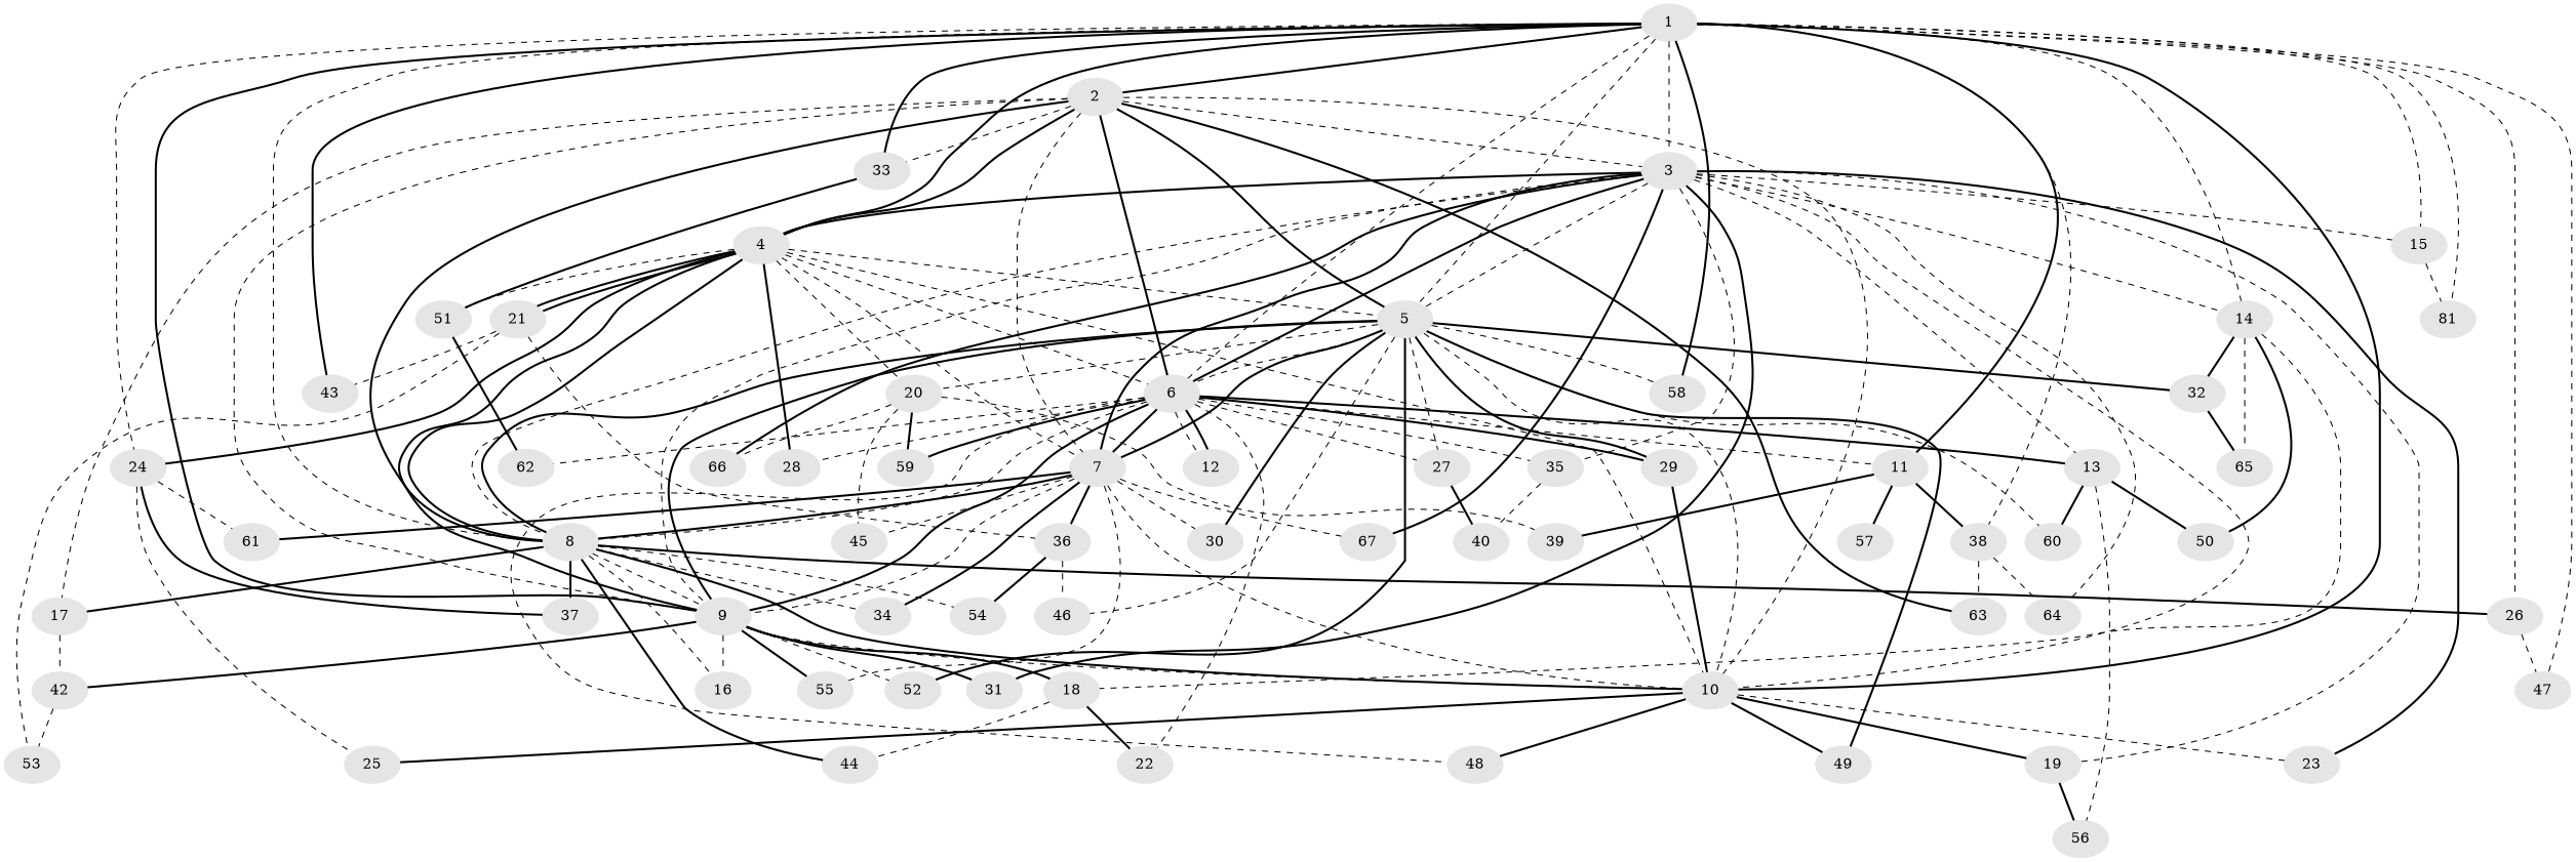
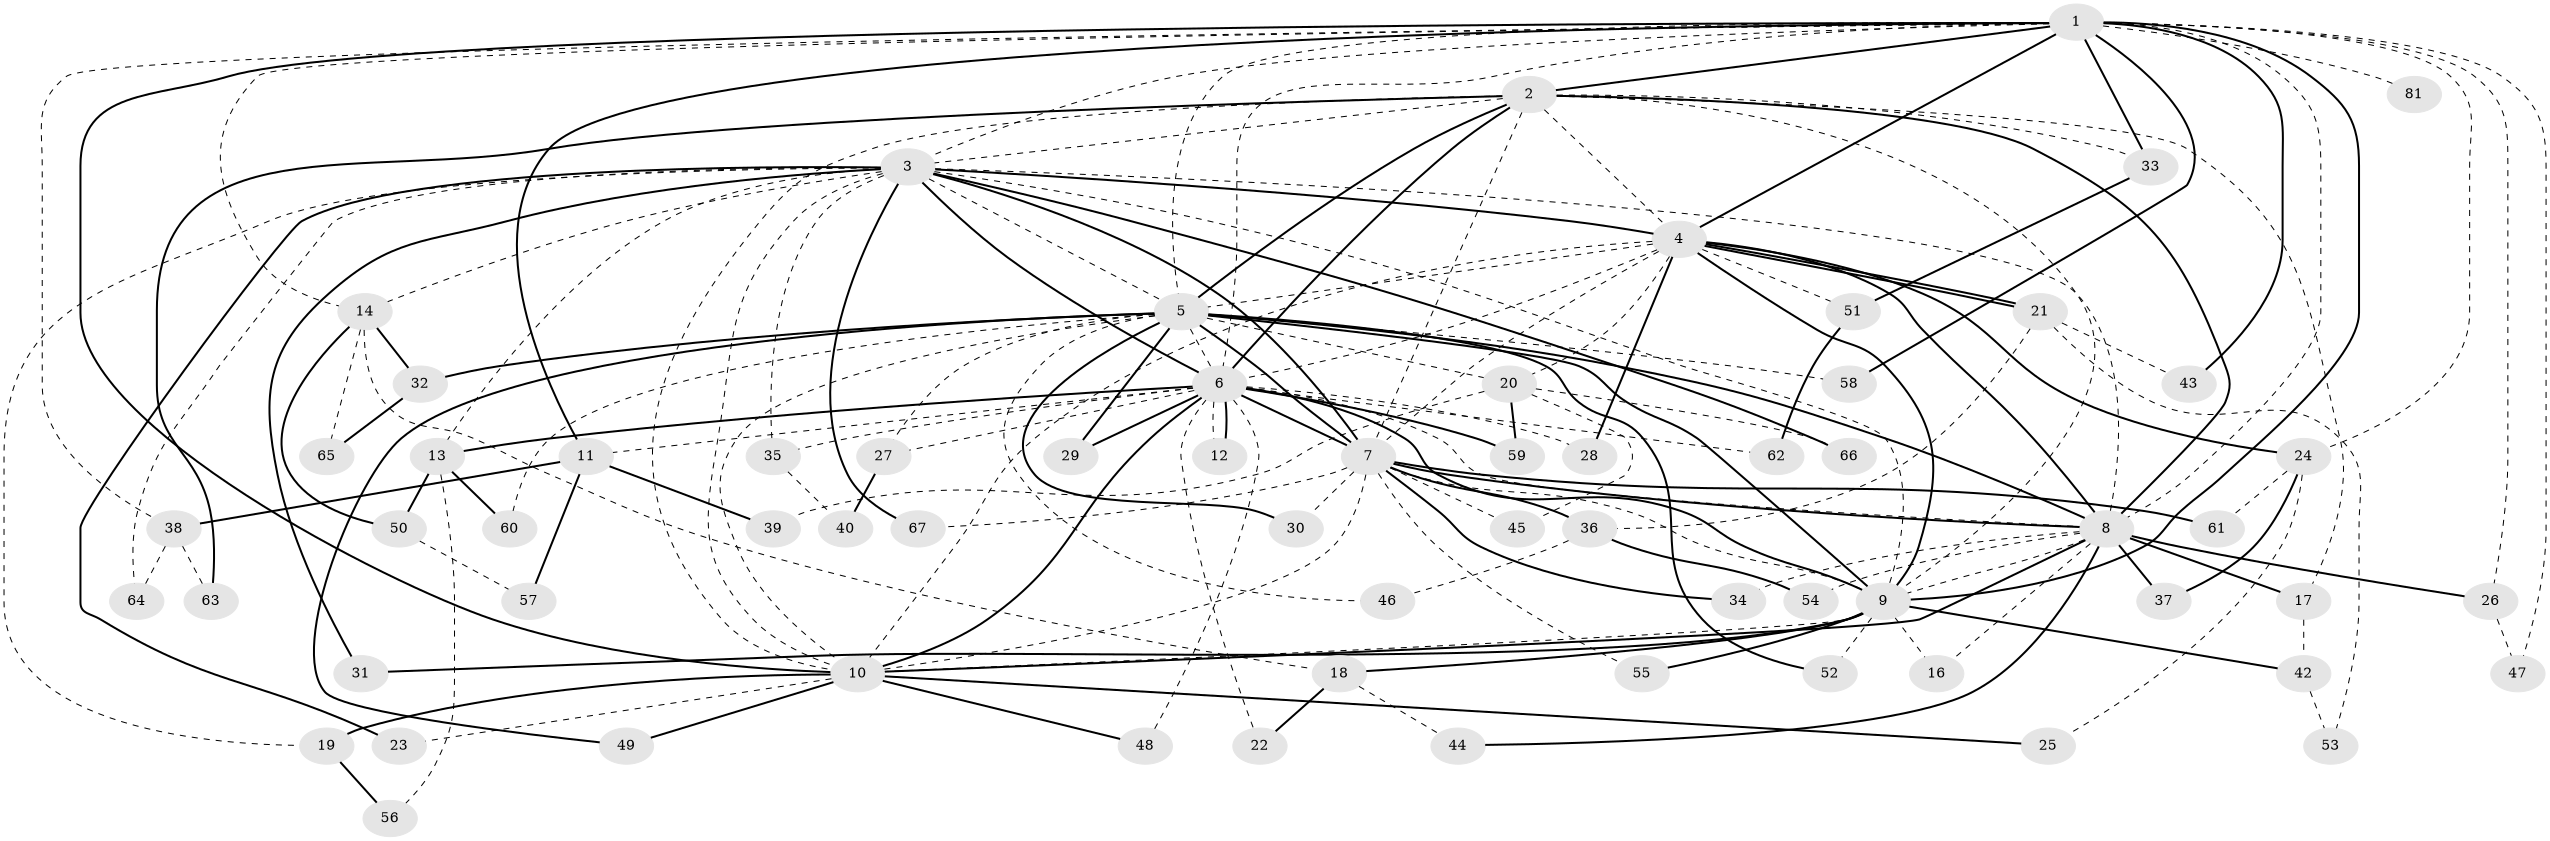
  graph {
    node [color=gray90 style=filled]
    edge [style=dashed]
    1
    2
    3
    4
    5
    6
    8
    9
    10
    11
    14
-   15
    24
    26
    33
    38
    n17 [label=81]
    43
    47
    58
    7
    17
    63
    13
    19
    23
    31
    35
    64
    66
    67
    20
    21
    28
    51
    27
    29
    30
    32
    46
    49
    52
    60
    12
    22
    48
    59
    62
    34
    36
    45
    55
    61
    16
    37
    44
    54
    18
    42
    25
    39
    57
    50
    65
    56
    40
    53
    1 -- 2 [style=bold]
    1 -- 3
    1 -- 4 [style=bold]
    1 -- 5
    1 -- 6
    1 -- 8
    1 -- 9 [style=bold]
    1 -- 10 [style=bold]
    1 -- 11 [style=bold]
    1 -- 14
-   1 -- 15
    1 -- 24
    1 -- 26
    1 -- 33 [style=bold]
    1 -- 38
    1 -- n17
    1 -- 43 [style=bold]
    1 -- 47
    1 -- 58 [style=bold]
    2 -- 3
-   2 -- 4 [style=bold]
+   2 -- 4
    2 -- 5 [style=bold]
    2 -- 6 [style=bold]
    2 -- 8 [style=bold]
    2 -- 9
    2 -- 10
    2 -- 33
    2 -- 7
    2 -- 17
    2 -- 63 [style=bold]
    3 -- 4 [style=bold]
    3 -- 5
    3 -- 6 [style=bold]
    3 -- 8
    3 -- 9
    3 -- 10
    3 -- 14
-   3 -- 15
    3 -- 7 [style=bold]
    3 -- 13
    3 -- 19
    3 -- 23 [style=bold]
    3 -- 31 [style=bold]
    3 -- 35
    3 -- 64
    3 -- 66 [style=bold]
    3 -- 67 [style=bold]
    4 -- 5
    4 -- 6
    4 -- 8 [style=bold]
    4 -- 9 [style=bold]
    4 -- 10
    4 -- 24 [style=bold]
    4 -- 7
    4 -- 20
    4 -- 21 [style=bold]
    4 -- 21 [style=bold]
    4 -- 28 [style=bold]
    4 -- 51
    5 -- 6
    5 -- 8 [style=bold]
    5 -- 9 [style=bold]
    5 -- 10
    5 -- 58
    5 -- 7 [style=bold]
    5 -- 20
    5 -- 27
    5 -- 29 [style=bold]
    5 -- 30 [style=bold]
    5 -- 32 [style=bold]
    5 -- 46
    5 -- 49 [style=bold]
    5 -- 52 [style=bold]
    5 -- 60
    6 -- 8
    6 -- 9 [style=bold]
-   29 -- 10 [style=bold]
+   6 -- 10 [style=bold]
    6 -- 11
    6 -- 7 [style=bold]
    6 -- 13 [style=bold]
    6 -- 35
    6 -- 28
    6 -- 27
    6 -- 29 [style=bold]
    6 -- 12
    6 -- 12 [style=bold]
    6 -- 22
    6 -- 48
    6 -- 59 [style=bold]
    6 -- 62
    8 -- 9
    8 -- 10 [style=bold]
    8 -- 26 [style=bold]
    8 -- 17 [style=bold]
    8 -- 34
    8 -- 16
    8 -- 37 [style=bold]
    8 -- 44 [style=bold]
    8 -- 54
    9 -- 10
    9 -- 31 [style=bold]
    9 -- 52
    9 -- 55 [style=bold]
    9 -- 16
    9 -- 18 [style=bold]
    9 -- 42 [style=bold]
    10 -- 19 [style=bold]
    10 -- 23
    10 -- 49 [style=bold]
    10 -- 48 [style=bold]
    10 -- 25 [style=bold]
    11 -- 38 [style=bold]
    11 -- 39 [style=bold]
    11 -- 57 [style=bold]
    14 -- 32 [style=bold]
    14 -- 18
    14 -- 50 [style=bold]
    14 -- 65
-   15 -- n17
    24 -- 61
    24 -- 37 [style=bold]
    24 -- 25
    26 -- 47
    33 -- 51 [style=bold]
    38 -- 63
    38 -- 64
    7 -- 8 [style=bold]
    7 -- 9
    7 -- 10
    7 -- 67
    7 -- 30
    7 -- 34 [style=bold]
    7 -- 36 [style=bold]
    7 -- 45
    7 -- 55
    7 -- 61 [style=bold]
    17 -- 42
    13 -- 60 [style=bold]
    13 -- 50 [style=bold]
    13 -- 56
    19 -- 56 [style=bold]
    35 -- 40
    20 -- 66
    20 -- 59 [style=bold]
    20 -- 45
    20 -- 39
    21 -- 43
    21 -- 36
    21 -- 53
    51 -- 62 [style=bold]
    27 -- 40 [style=bold]
    32 -- 65 [style=bold]
    36 -- 46
    36 -- 54 [style=bold]
    18 -- 22 [style=bold]
    18 -- 44
    42 -- 53
+   50 -- 57
  }
